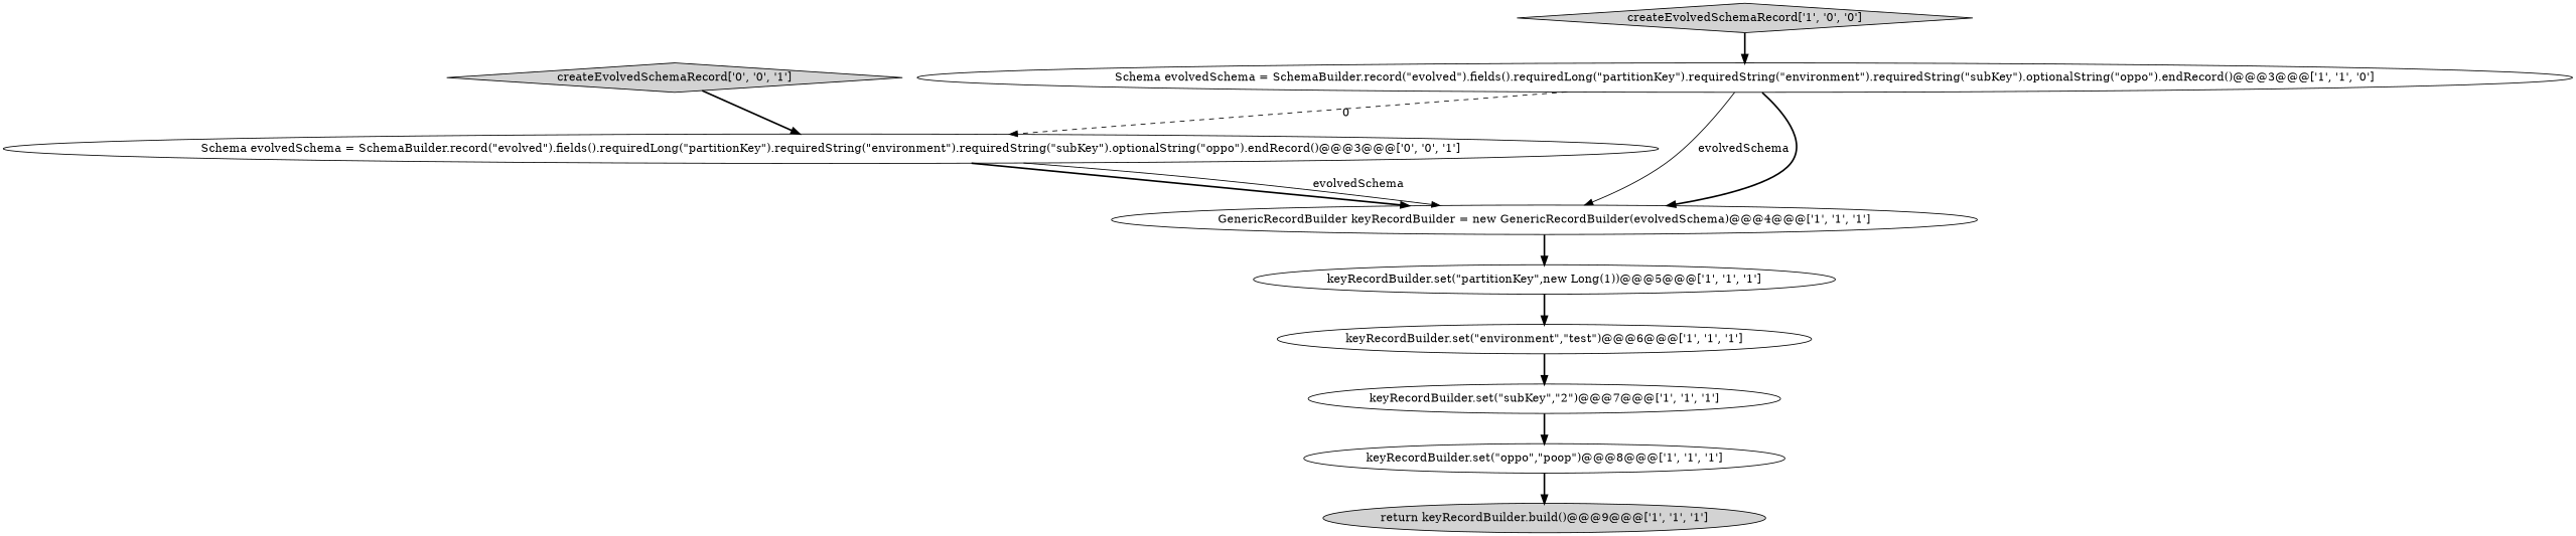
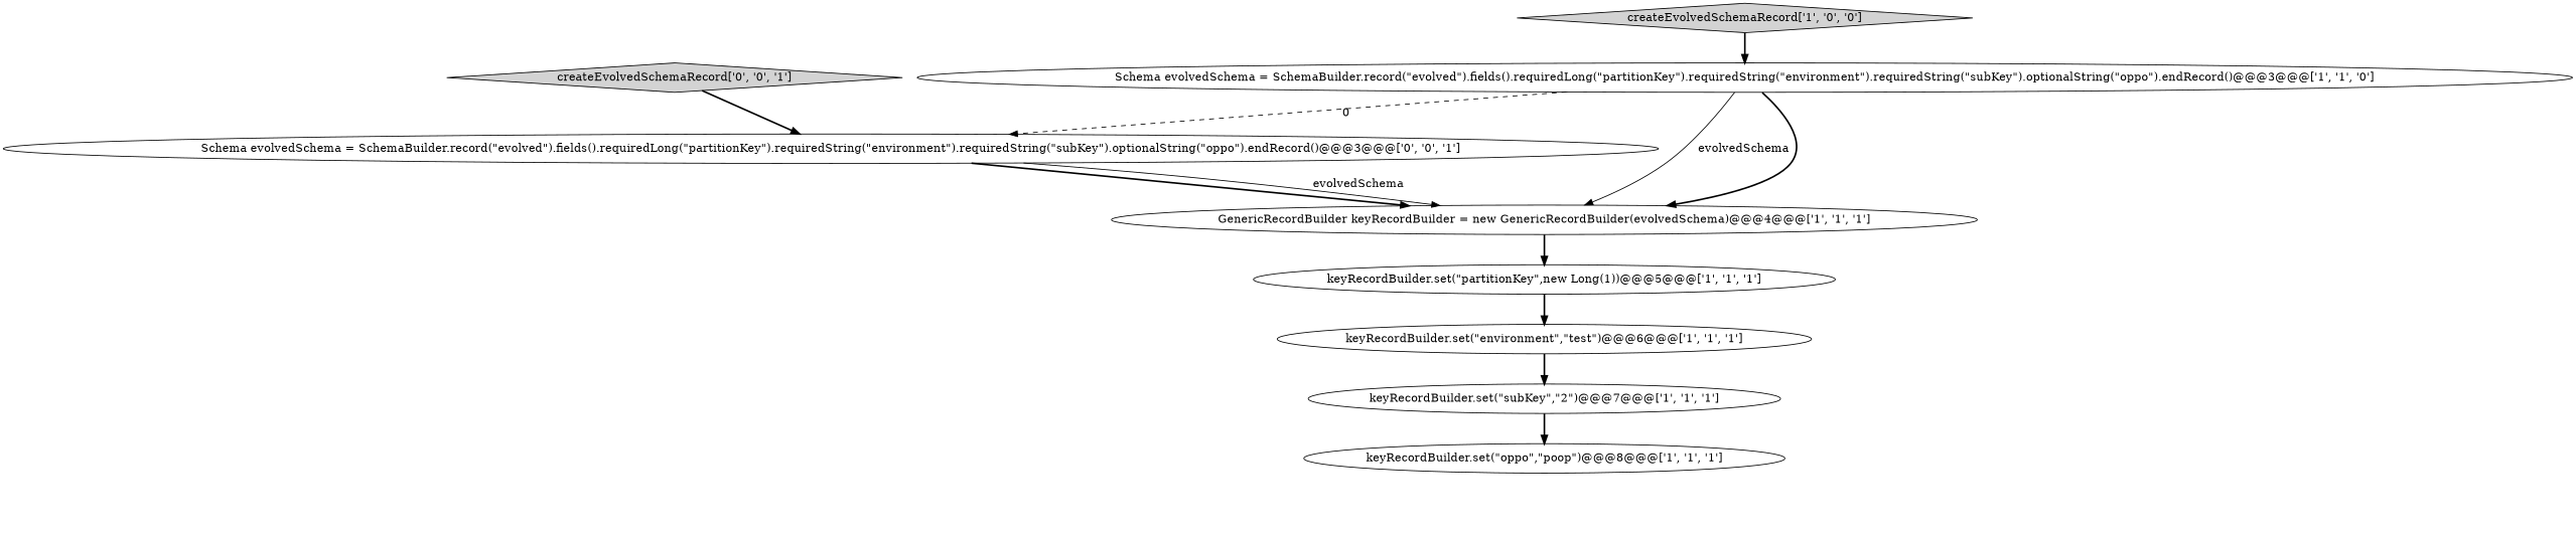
  digraph {
    node [fillcolor=white shape=ellipse style=filled]
    edge [style=bold]
    n1 [label="keyRecordBuilder.set(\"oppo\",\"poop\")@@@8@@@['1', '1', '1']"]
-   n2 [fillcolor=lightgray label="return keyRecordBuilder.build()@@@9@@@['1', '1', '1']"]
    n3 [label="Schema evolvedSchema = SchemaBuilder.record(\"evolved\").fields().requiredLong(\"partitionKey\").requiredString(\"environment\").requiredString(\"subKey\").optionalString(\"oppo\").endRecord()@@@3@@@['1', '1', '0']"]
    n4 [label="Schema evolvedSchema = SchemaBuilder.record(\"evolved\").fields().requiredLong(\"partitionKey\").requiredString(\"environment\").requiredString(\"subKey\").optionalString(\"oppo\").endRecord()@@@3@@@['0', '0', '1']"]
    n5 [label="GenericRecordBuilder keyRecordBuilder = new GenericRecordBuilder(evolvedSchema)@@@4@@@['1', '1', '1']"]
    n6 [label="keyRecordBuilder.set(\"partitionKey\",new Long(1))@@@5@@@['1', '1', '1']"]
    n7 [fillcolor=lightgray label="createEvolvedSchemaRecord['1', '0', '0']" shape=diamond]
    n8 [label="keyRecordBuilder.set(\"environment\",\"test\")@@@6@@@['1', '1', '1']"]
    n9 [label="keyRecordBuilder.set(\"subKey\",\"2\")@@@7@@@['1', '1', '1']"]
    n10 [fillcolor=lightgray label="createEvolvedSchemaRecord['0', '0', '1']" shape=diamond]
-   n1 -> n2
    n3 -> n4 [label=0 style=dashed]
    n3 -> n5 [label=evolvedSchema style=solid]
    n3 -> n5
    n4 -> n5
    n4 -> n5 [label=evolvedSchema style=solid]
    n5 -> n6
    n6 -> n8
    n7 -> n3
    n8 -> n9
    n9 -> n1
    n10 -> n4
  }
